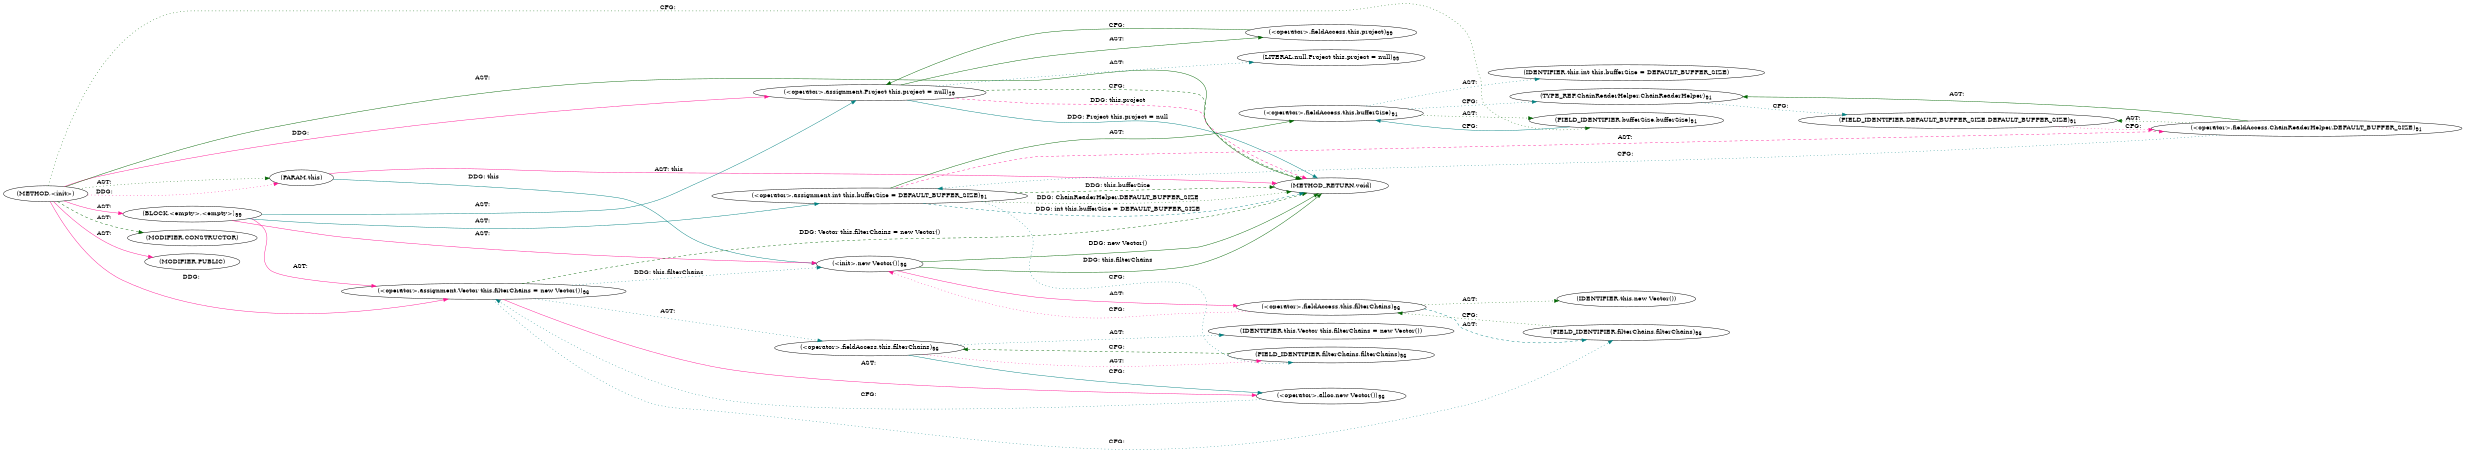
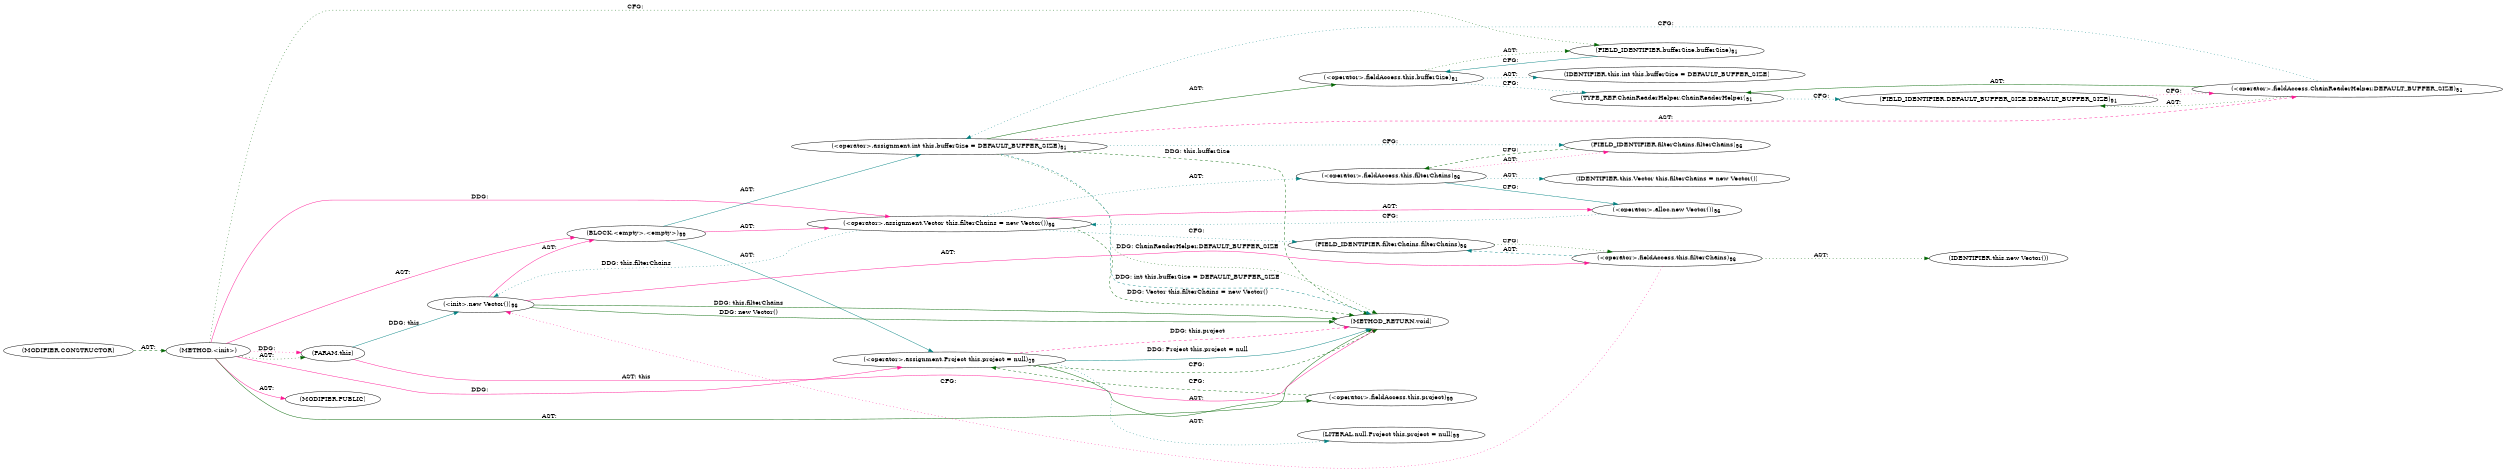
  digraph {
    rankdir=LR
    edge [color=darkgreen style=dotted]
    n1 [label=<(METHOD,&lt;init&gt;)>]
    n2 [label=<(PARAM,this)>]
    n3 [label=<(BLOCK,&lt;empty&gt;,&lt;empty&gt;)<SUB>99</SUB>>]
    n4 [label=<(FIELD_IDENTIFIER,bufferSize,bufferSize)<SUB>91</SUB>>]
    n5 [label=<(&lt;operator&gt;.assignment,Vector this.filterChains = new Vector())<SUB>96</SUB>>]
    n6 [label=<(&lt;operator&gt;.assignment,Project this.project = null)<SUB>29</SUB>>]
    n7 [label=<(MODIFIER,CONSTRUCTOR)>]
    n8 [label=<(MODIFIER,PUBLIC)>]
    n9 [label=<(METHOD_RETURN,void)>]
    n10 [label=<(&lt;init&gt;,new Vector())<SUB>96</SUB>>]
    n11 [label=<(&lt;operator&gt;.assignment,int this.bufferSize = DEFAULT_BUFFER_SIZE)<SUB>91</SUB>>]
    n12 [label=<(&lt;operator&gt;.fieldAccess,this.bufferSize)<SUB>91</SUB>>]
    n13 [label=<(&lt;operator&gt;.fieldAccess,this.filterChains)<SUB>96</SUB>>]
    n14 [label=<(&lt;operator&gt;.alloc,new Vector())<SUB>96</SUB>>]
    n15 [label=<(FIELD_IDENTIFIER,filterChains,filterChains)<SUB>96</SUB>>]
    n16 [label=<(&lt;operator&gt;.fieldAccess,this.project)<SUB>99</SUB>>]
    n17 [label=<(LITERAL,null,Project this.project = null)<SUB>99</SUB>>]
    n18 [label=<(&lt;operator&gt;.fieldAccess,this.filterChains)<SUB>96</SUB>>]
    n19 [label=<(&lt;operator&gt;.fieldAccess,ChainReaderHelper.DEFAULT_BUFFER_SIZE)<SUB>91</SUB>>]
    n20 [label=<(FIELD_IDENTIFIER,filterChains,filterChains)<SUB>96</SUB>>]
    n21 [label=<(IDENTIFIER,this,int this.bufferSize = DEFAULT_BUFFER_SIZE)>]
    n22 [label=<(TYPE_REF,ChainReaderHelper,ChainReaderHelper)<SUB>91</SUB>>]
    n23 [label=<(FIELD_IDENTIFIER,DEFAULT_BUFFER_SIZE,DEFAULT_BUFFER_SIZE)<SUB>91</SUB>>]
    n24 [label=<(IDENTIFIER,this,Vector this.filterChains = new Vector())>]
    n25 [label=<(IDENTIFIER,this,new Vector())>]
    n1 -> n2 [label="AST: "]
    n1 -> n2 [color=deeppink label="DDG: "]
    n1 -> n3 [color=deeppink label="AST: " style=solid]
    n1 -> n4 [label="CFG: "]
    n1 -> n5 [color=deeppink label="DDG: " style=solid]
    n1 -> n6 [color=deeppink label="DDG: " style=solid]
-   n1 -> n7 [label="AST: " style=dashed]
+   n7 -> n1 [label="AST: " style=dashed]
    n1 -> n8 [color=deeppink label="AST: " style=solid]
    n1 -> n9 [label="AST: " style=solid]
    n2 -> n9 [color=deeppink label="AST: this" style=solid]
    n2 -> n10 [color=teal label="DDG: this" style=solid]
    n3 -> n5 [color=deeppink label="AST: " style=solid]
    n3 -> n6 [color=teal label="AST: " style=solid]
-   n3 -> n10 [color=deeppink label="AST: " style=solid]
+   n10 -> n3 [color=deeppink label="AST: " style=solid]
    n3 -> n11 [color=teal label="AST: " style=solid]
    n4 -> n12 [color=teal label="CFG: " style=solid]
    n5 -> n9 [label="DDG: Vector this.filterChains = new Vector()" style=dashed]
    n5 -> n10 [color=teal label="DDG: this.filterChains"]
    n5 -> n13 [color=teal label="AST: "]
    n5 -> n14 [color=deeppink label="AST: " style=solid]
    n5 -> n15 [color=teal label="CFG: "]
    n6 -> n9 [label="CFG: " style=dashed]
    n6 -> n9 [color=deeppink label="DDG: this.project" style=dashed]
    n6 -> n9 [color=teal label="DDG: Project this.project = null" style=solid]
    n6 -> n16 [label="AST: " style=solid]
    n6 -> n17 [color=teal label="AST: "]
    n10 -> n9 [label="DDG: this.filterChains" style=solid]
    n10 -> n9 [label="DDG: new Vector()" style=solid]
    n10 -> n18 [color=deeppink label="AST: " style=solid]
    n11 -> n9 [label="DDG: this.bufferSize" style=dashed]
    n11 -> n9 [label="DDG: ChainReaderHelper.DEFAULT_BUFFER_SIZE"]
    n11 -> n9 [color=teal label="DDG: int this.bufferSize = DEFAULT_BUFFER_SIZE" style=dashed]
    n11 -> n12 [label="AST: " style=solid]
    n11 -> n19 [color=deeppink label="AST: " style=dashed]
    n11 -> n20 [color=teal label="CFG: "]
    n12 -> n4 [label="AST: "]
    n12 -> n21 [color=teal label="AST: "]
    n12 -> n22 [color=teal label="CFG: "]
    n13 -> n14 [color=teal label="CFG: " style=solid]
    n13 -> n20 [color=deeppink label="AST: "]
    n13 -> n24 [color=teal label="AST: "]
    n14 -> n5 [color=teal label="CFG: "]
    n15 -> n18 [label="CFG: "]
-   n16 -> n6 [label="CFG: " style=solid]
+   n16 -> n6 [label="CFG: " style=dashed]
    n18 -> n10 [color=deeppink label="CFG: "]
    n18 -> n15 [color=teal label="AST: " style=dashed]
    n18 -> n25 [label="AST: "]
    n19 -> n11 [color=teal label="CFG: "]
    n19 -> n22 [label="AST: " style=solid]
    n19 -> n23 [label="AST: "]
    n20 -> n13 [label="CFG: " style=dashed]
    n22 -> n23 [color=teal label="CFG: "]
    n23 -> n19 [color=deeppink label="CFG: "]
  }
